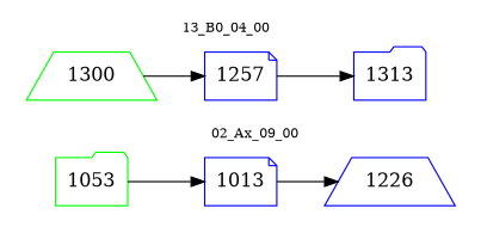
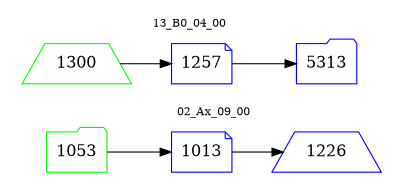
  digraph {
    rankdir=LR
    node [color=blue shape=folder]
    edge [color=black]
    n1 [color=green label=1053]
    n2 [label=1013 shape=note]
    n3 [label=1226 shape=trapezium]
    n4 [color=green label=1300 shape=trapezium]
    n5 [label=1257 shape=note]
-   n6 [label=1313]
+   n6 [label=5313]
    subgraph cluster_1 {
      color=white
      fontsize=10
      label="02_Ax_09_00"
      n1
      n2
      n3
    }
    subgraph cluster_2 {
      color=white
      fontsize=10
      label="13_B0_04_00"
      n4
      n5
      n6
    }
    n1 -> n2
    n2 -> n3
    n4 -> n5
    n5 -> n6
  }
